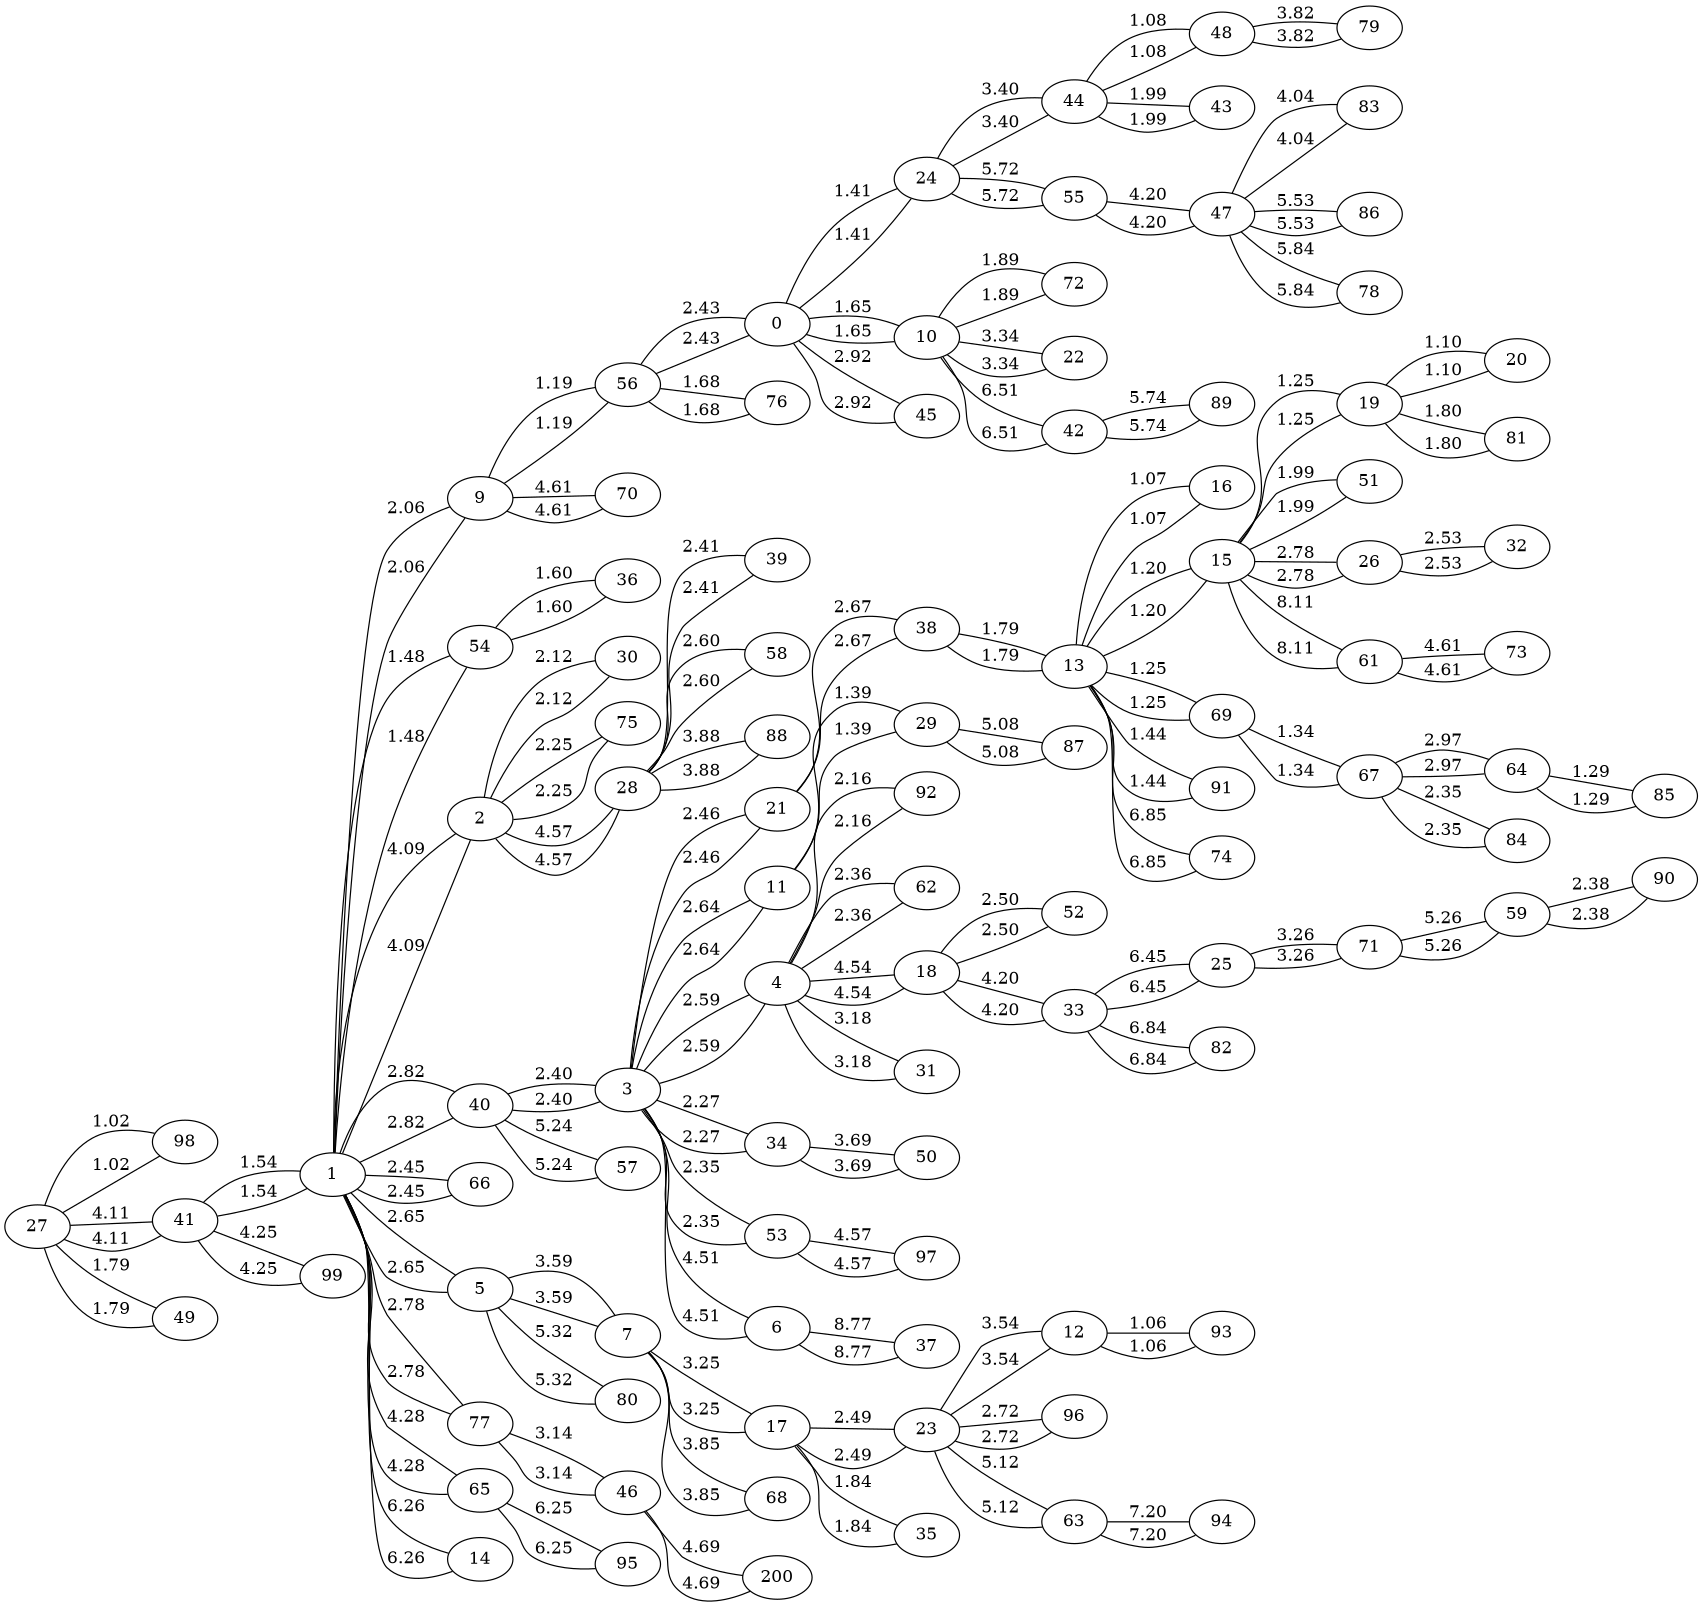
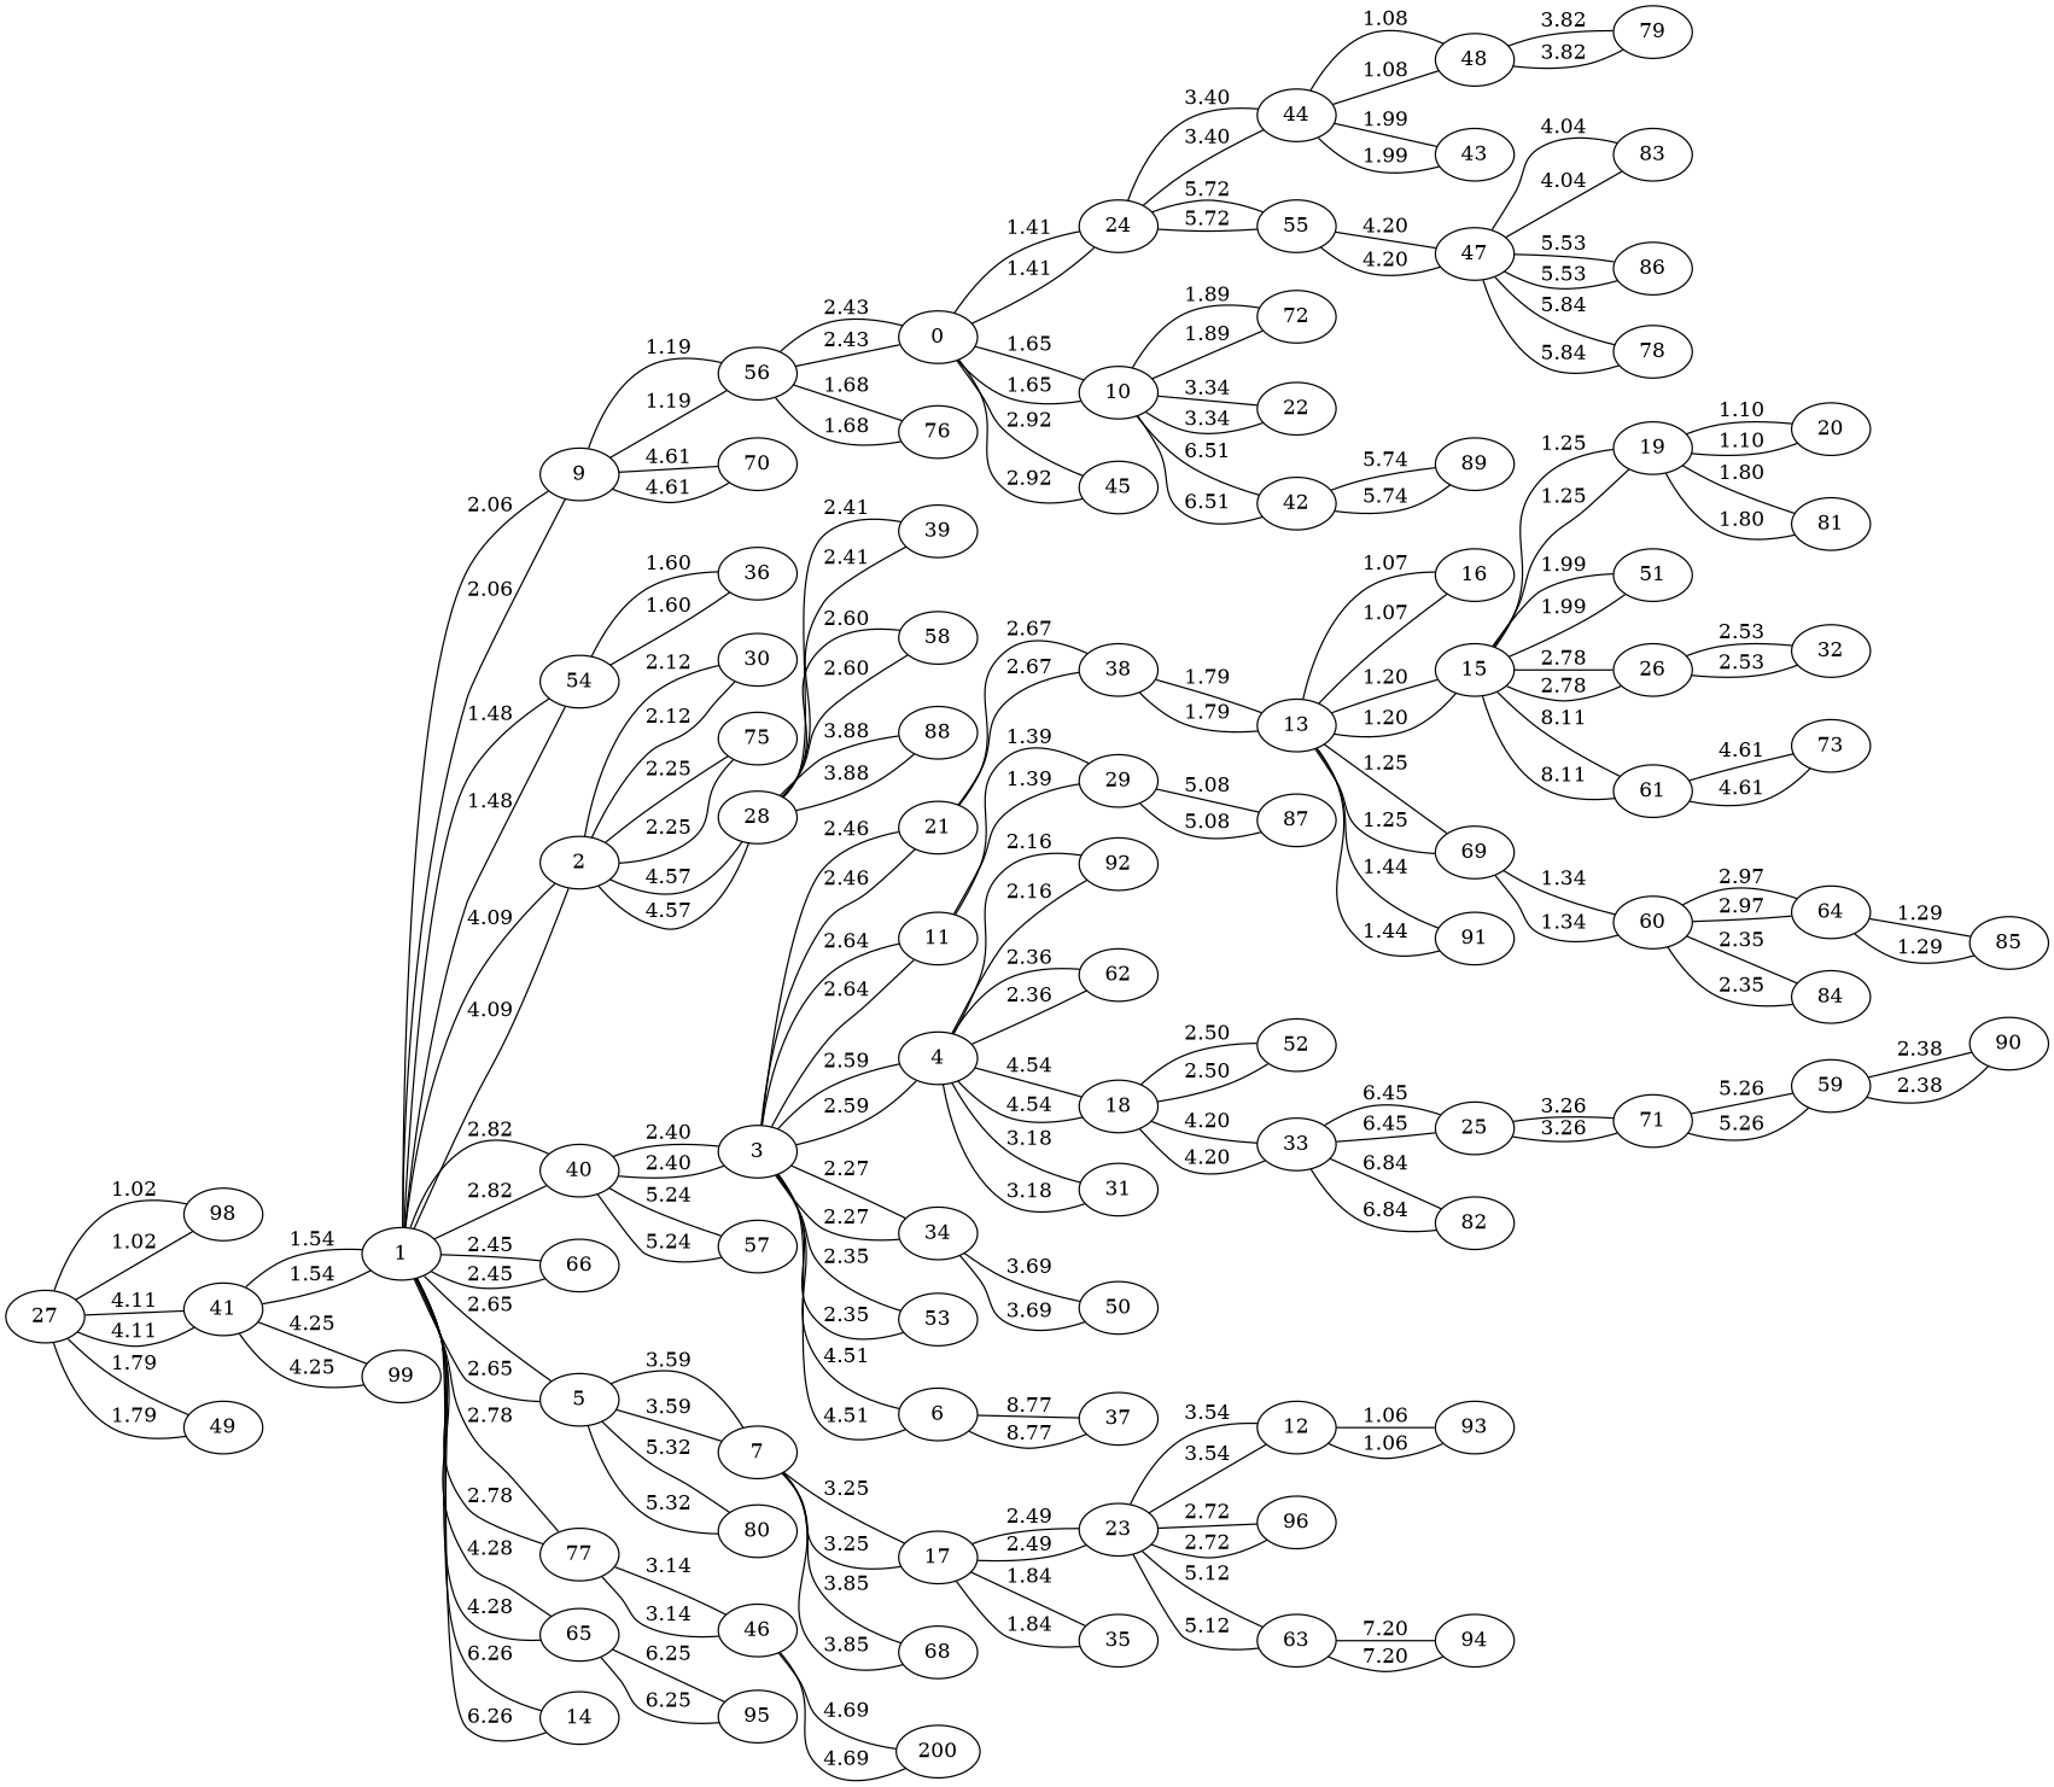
  graph {
    rankdir=LR
    27
    98
    41
    49
    1
    99
    12
    93
    23
    17
    96
    63
    13
    16
    15
    69
    91
    38
-   74
    19
    51
    26
    61
-   60 [label=67]
+   60
    21
    44
    48
    24
    43
    79
    n31 [label=0]
    55
    20
    81
    9
    56
    70
    76
    54
    2
    40
    66
    5
    77
    65
    14
    10
    45
    32
    73
    64
    84
    85
    11
    29
    3
    87
    4
    34
    53
    6
    72
    22
    42
    47
    36
    30
    75
    28
    57
    7
    80
    46
    95
    89
    35
    68
    39
    58
    88
    92
    62
    18
    31
    52
    33
    50
-   97
    37
    59
    90
    71
    25
    94
    82
    n96 [label=200]
    83
    86
    78
    27 -- 98 [label=1.02]
    27 -- 41 [label=4.11]
    27 -- 49 [label=1.79]
    98 -- 27 [label=1.02]
    41 -- 27 [label=4.11]
    41 -- 1 [label=1.54]
    41 -- 99 [label=4.25]
    49 -- 27 [label=1.79]
    1 -- 41 [label=1.54]
    1 -- 9 [label=2.06]
    1 -- 54 [label=1.48]
    1 -- 2 [label=4.09]
    1 -- 40 [label=2.82]
    1 -- 66 [label=2.45]
    1 -- 5 [label=2.65]
    1 -- 77 [label=2.78]
    1 -- 65 [label=4.28]
    1 -- 14 [label=6.26]
    99 -- 41 [label=4.25]
    12 -- 93 [label=1.06]
    12 -- 23 [label=3.54]
    93 -- 12 [label=1.06]
    23 -- 12 [label=3.54]
    23 -- 17 [label=2.49]
    23 -- 96 [label=2.72]
    23 -- 63 [label=5.12]
    17 -- 23 [label=2.49]
    17 -- 7 [label=3.25]
    17 -- 35 [label=1.84]
    96 -- 23 [label=2.72]
    63 -- 23 [label=5.12]
    63 -- 94 [label=7.20]
    13 -- 16 [label=1.07]
    13 -- 15 [label=1.20]
    13 -- 69 [label=1.25]
    13 -- 91 [label=1.44]
    13 -- 38 [label=1.79]
-   13 -- 74 [label=6.85]
    16 -- 13 [label=1.07]
    15 -- 13 [label=1.20]
    15 -- 19 [label=1.25]
    15 -- 51 [label=1.99]
    15 -- 26 [label=2.78]
    15 -- 61 [label=8.11]
    69 -- 13 [label=1.25]
    69 -- 60 [label=1.34]
    91 -- 13 [label=1.44]
    38 -- 13 [label=1.79]
    38 -- 21 [label=2.67]
-   74 -- 13 [label=6.85]
    19 -- 15 [label=1.25]
    19 -- 20 [label=1.10]
    19 -- 81 [label=1.80]
    51 -- 15 [label=1.99]
    26 -- 15 [label=2.78]
    26 -- 32 [label=2.53]
    61 -- 15 [label=8.11]
    61 -- 73 [label=4.61]
    60 -- 69 [label=1.34]
    60 -- 64 [label=2.97]
    60 -- 84 [label=2.35]
    21 -- 38 [label=2.67]
    21 -- 3 [label=2.46]
    44 -- 48 [label=1.08]
    44 -- 24 [label=3.40]
    44 -- 43 [label=1.99]
    48 -- 44 [label=1.08]
    48 -- 79 [label=3.82]
    24 -- 44 [label=3.40]
    24 -- n31 [label=1.41]
    24 -- 55 [label=5.72]
    43 -- 44 [label=1.99]
    79 -- 48 [label=3.82]
    n31 -- 24 [label=1.41]
    n31 -- 56 [label=2.43]
    n31 -- 10 [label=1.65]
    n31 -- 45 [label=2.92]
    55 -- 24 [label=5.72]
    55 -- 47 [label=4.20]
    20 -- 19 [label=1.10]
    81 -- 19 [label=1.80]
    9 -- 1 [label=2.06]
    9 -- 56 [label=1.19]
    9 -- 70 [label=4.61]
    56 -- n31 [label=2.43]
    56 -- 9 [label=1.19]
    56 -- 76 [label=1.68]
    70 -- 9 [label=4.61]
    76 -- 56 [label=1.68]
    54 -- 1 [label=1.48]
    54 -- 36 [label=1.60]
    2 -- 1 [label=4.09]
    2 -- 30 [label=2.12]
    2 -- 75 [label=2.25]
    2 -- 28 [label=4.57]
    40 -- 1 [label=2.82]
    40 -- 3 [label=2.40]
    40 -- 57 [label=5.24]
    66 -- 1 [label=2.45]
    5 -- 1 [label=2.65]
    5 -- 7 [label=3.59]
    5 -- 80 [label=5.32]
    77 -- 1 [label=2.78]
    77 -- 46 [label=3.14]
    65 -- 1 [label=4.28]
    65 -- 95 [label=6.25]
    14 -- 1 [label=6.26]
    10 -- n31 [label=1.65]
    10 -- 72 [label=1.89]
    10 -- 22 [label=3.34]
    10 -- 42 [label=6.51]
    45 -- n31 [label=2.92]
    32 -- 26 [label=2.53]
    73 -- 61 [label=4.61]
    64 -- 60 [label=2.97]
    64 -- 85 [label=1.29]
    84 -- 60 [label=2.35]
    85 -- 64 [label=1.29]
    11 -- 29 [label=1.39]
    11 -- 3 [label=2.64]
    29 -- 11 [label=1.39]
    29 -- 87 [label=5.08]
    3 -- 21 [label=2.46]
    3 -- 40 [label=2.40]
    3 -- 11 [label=2.64]
    3 -- 4 [label=2.59]
    3 -- 34 [label=2.27]
    3 -- 53 [label=2.35]
    3 -- 6 [label=4.51]
    87 -- 29 [label=5.08]
    4 -- 3 [label=2.59]
    4 -- 92 [label=2.16]
    4 -- 62 [label=2.36]
    4 -- 18 [label=4.54]
    4 -- 31 [label=3.18]
    34 -- 3 [label=2.27]
    34 -- 50 [label=3.69]
    53 -- 3 [label=2.35]
-   53 -- 97 [label=4.57]
    6 -- 3 [label=4.51]
    6 -- 37 [label=8.77]
    72 -- 10 [label=1.89]
    22 -- 10 [label=3.34]
    42 -- 10 [label=6.51]
    42 -- 89 [label=5.74]
    47 -- 55 [label=4.20]
    47 -- 83 [label=4.04]
    47 -- 86 [label=5.53]
    47 -- 78 [label=5.84]
    36 -- 54 [label=1.60]
    30 -- 2 [label=2.12]
    75 -- 2 [label=2.25]
    28 -- 2 [label=4.57]
    28 -- 39 [label=2.41]
    28 -- 58 [label=2.60]
    28 -- 88 [label=3.88]
    57 -- 40 [label=5.24]
    7 -- 17 [label=3.25]
    7 -- 5 [label=3.59]
    7 -- 68 [label=3.85]
    80 -- 5 [label=5.32]
    46 -- 77 [label=3.14]
    46 -- n96 [label=4.69]
    95 -- 65 [label=6.25]
    89 -- 42 [label=5.74]
    35 -- 17 [label=1.84]
    68 -- 7 [label=3.85]
    39 -- 28 [label=2.41]
    58 -- 28 [label=2.60]
    88 -- 28 [label=3.88]
    92 -- 4 [label=2.16]
    62 -- 4 [label=2.36]
    18 -- 4 [label=4.54]
    18 -- 52 [label=2.50]
    18 -- 33 [label=4.20]
    31 -- 4 [label=3.18]
    52 -- 18 [label=2.50]
    33 -- 18 [label=4.20]
    33 -- 25 [label=6.45]
    33 -- 82 [label=6.84]
    50 -- 34 [label=3.69]
-   97 -- 53 [label=4.57]
    37 -- 6 [label=8.77]
    59 -- 90 [label=2.38]
    59 -- 71 [label=5.26]
    90 -- 59 [label=2.38]
    71 -- 59 [label=5.26]
    71 -- 25 [label=3.26]
    25 -- 33 [label=6.45]
    25 -- 71 [label=3.26]
    94 -- 63 [label=7.20]
    82 -- 33 [label=6.84]
    n96 -- 46 [label=4.69]
    83 -- 47 [label=4.04]
    86 -- 47 [label=5.53]
    78 -- 47 [label=5.84]
  }
